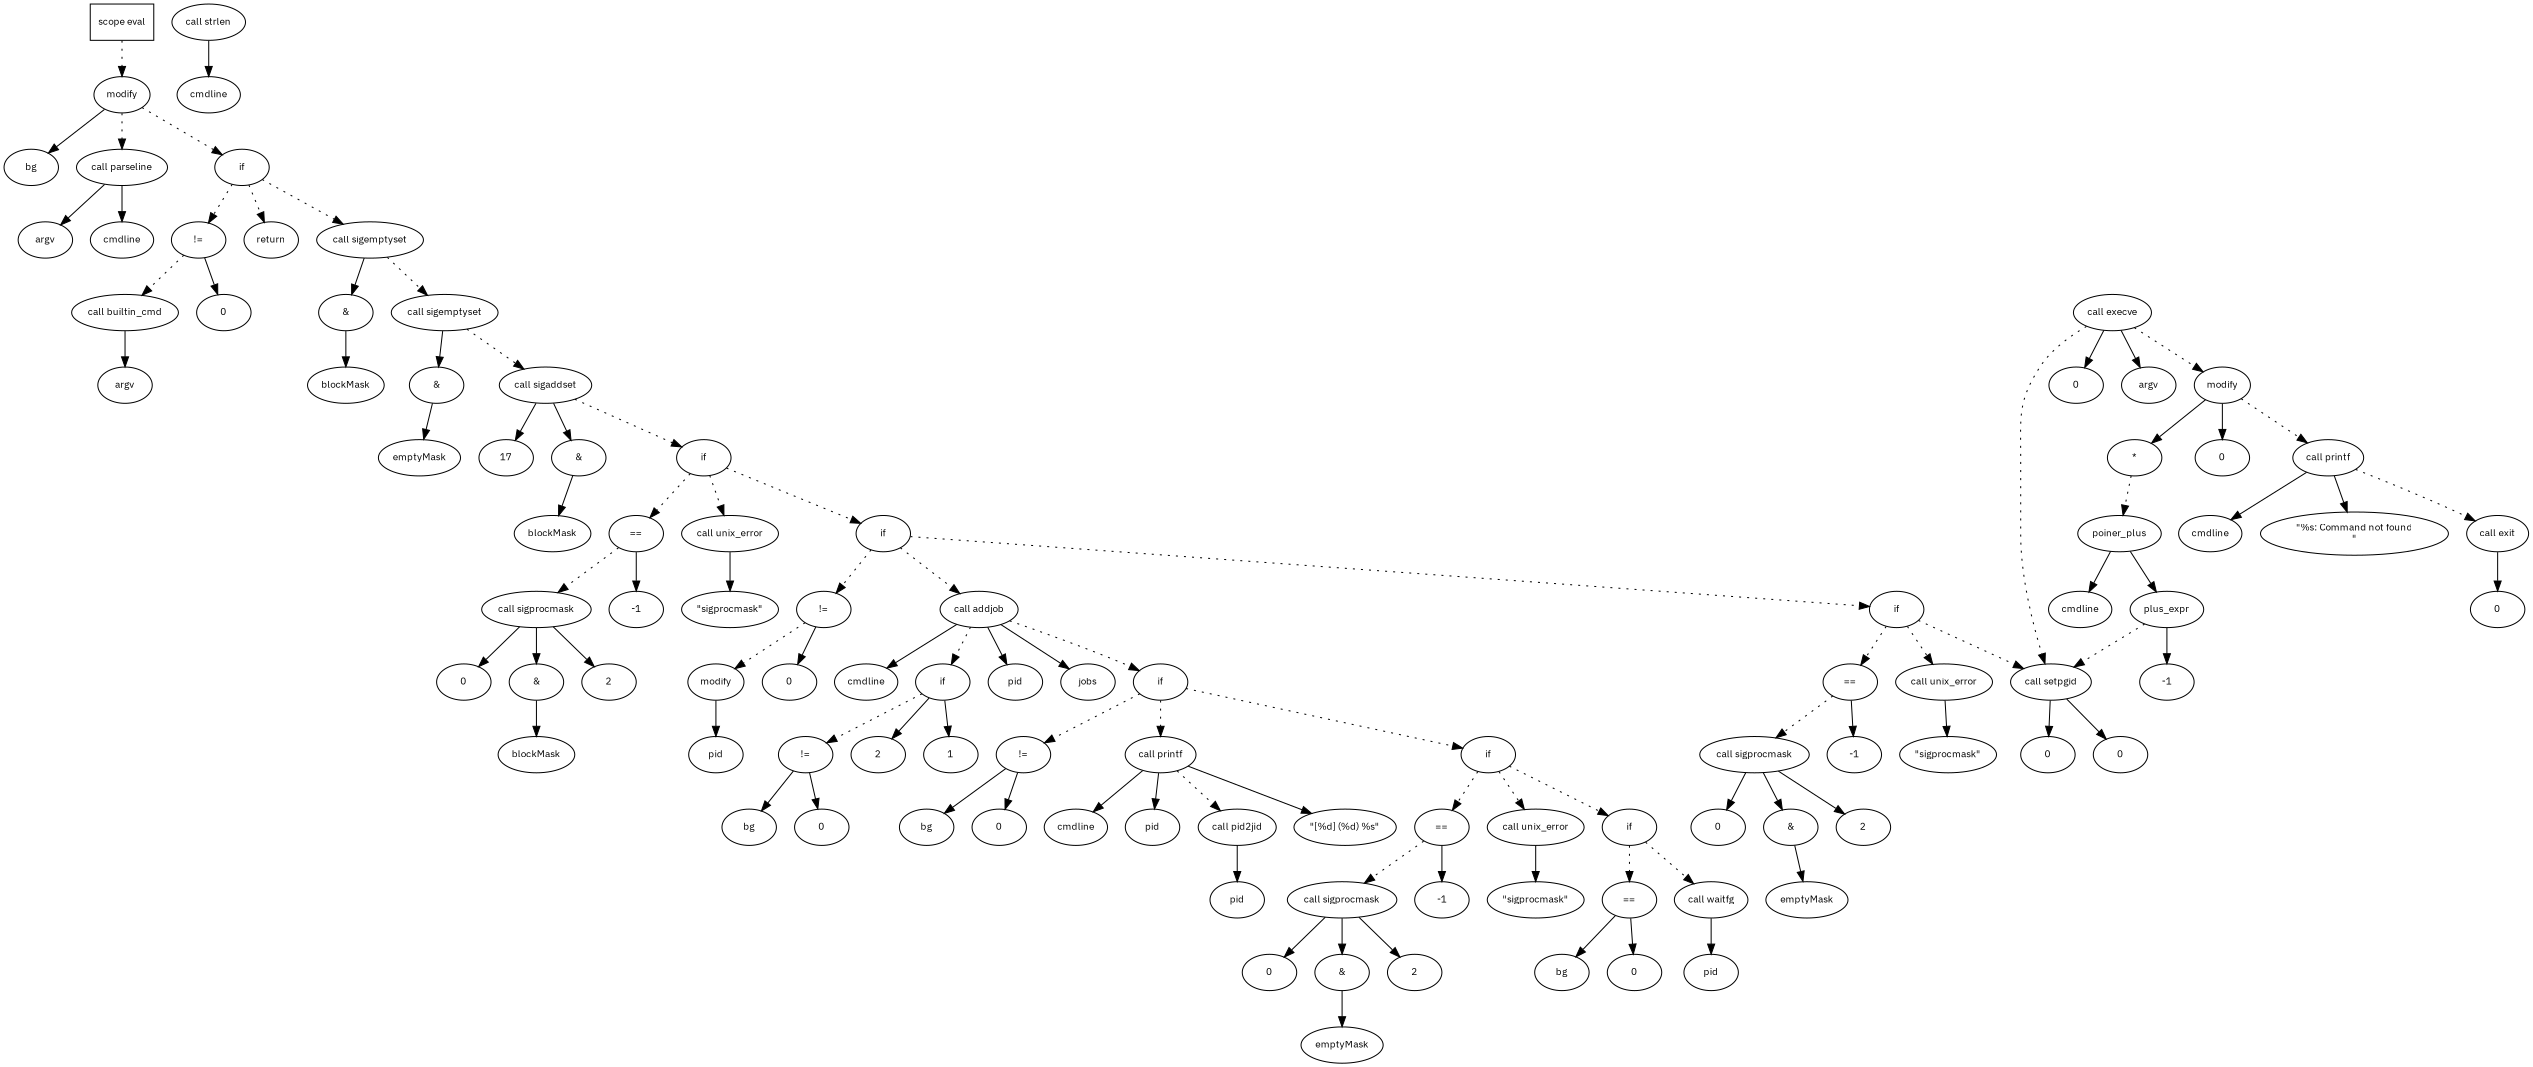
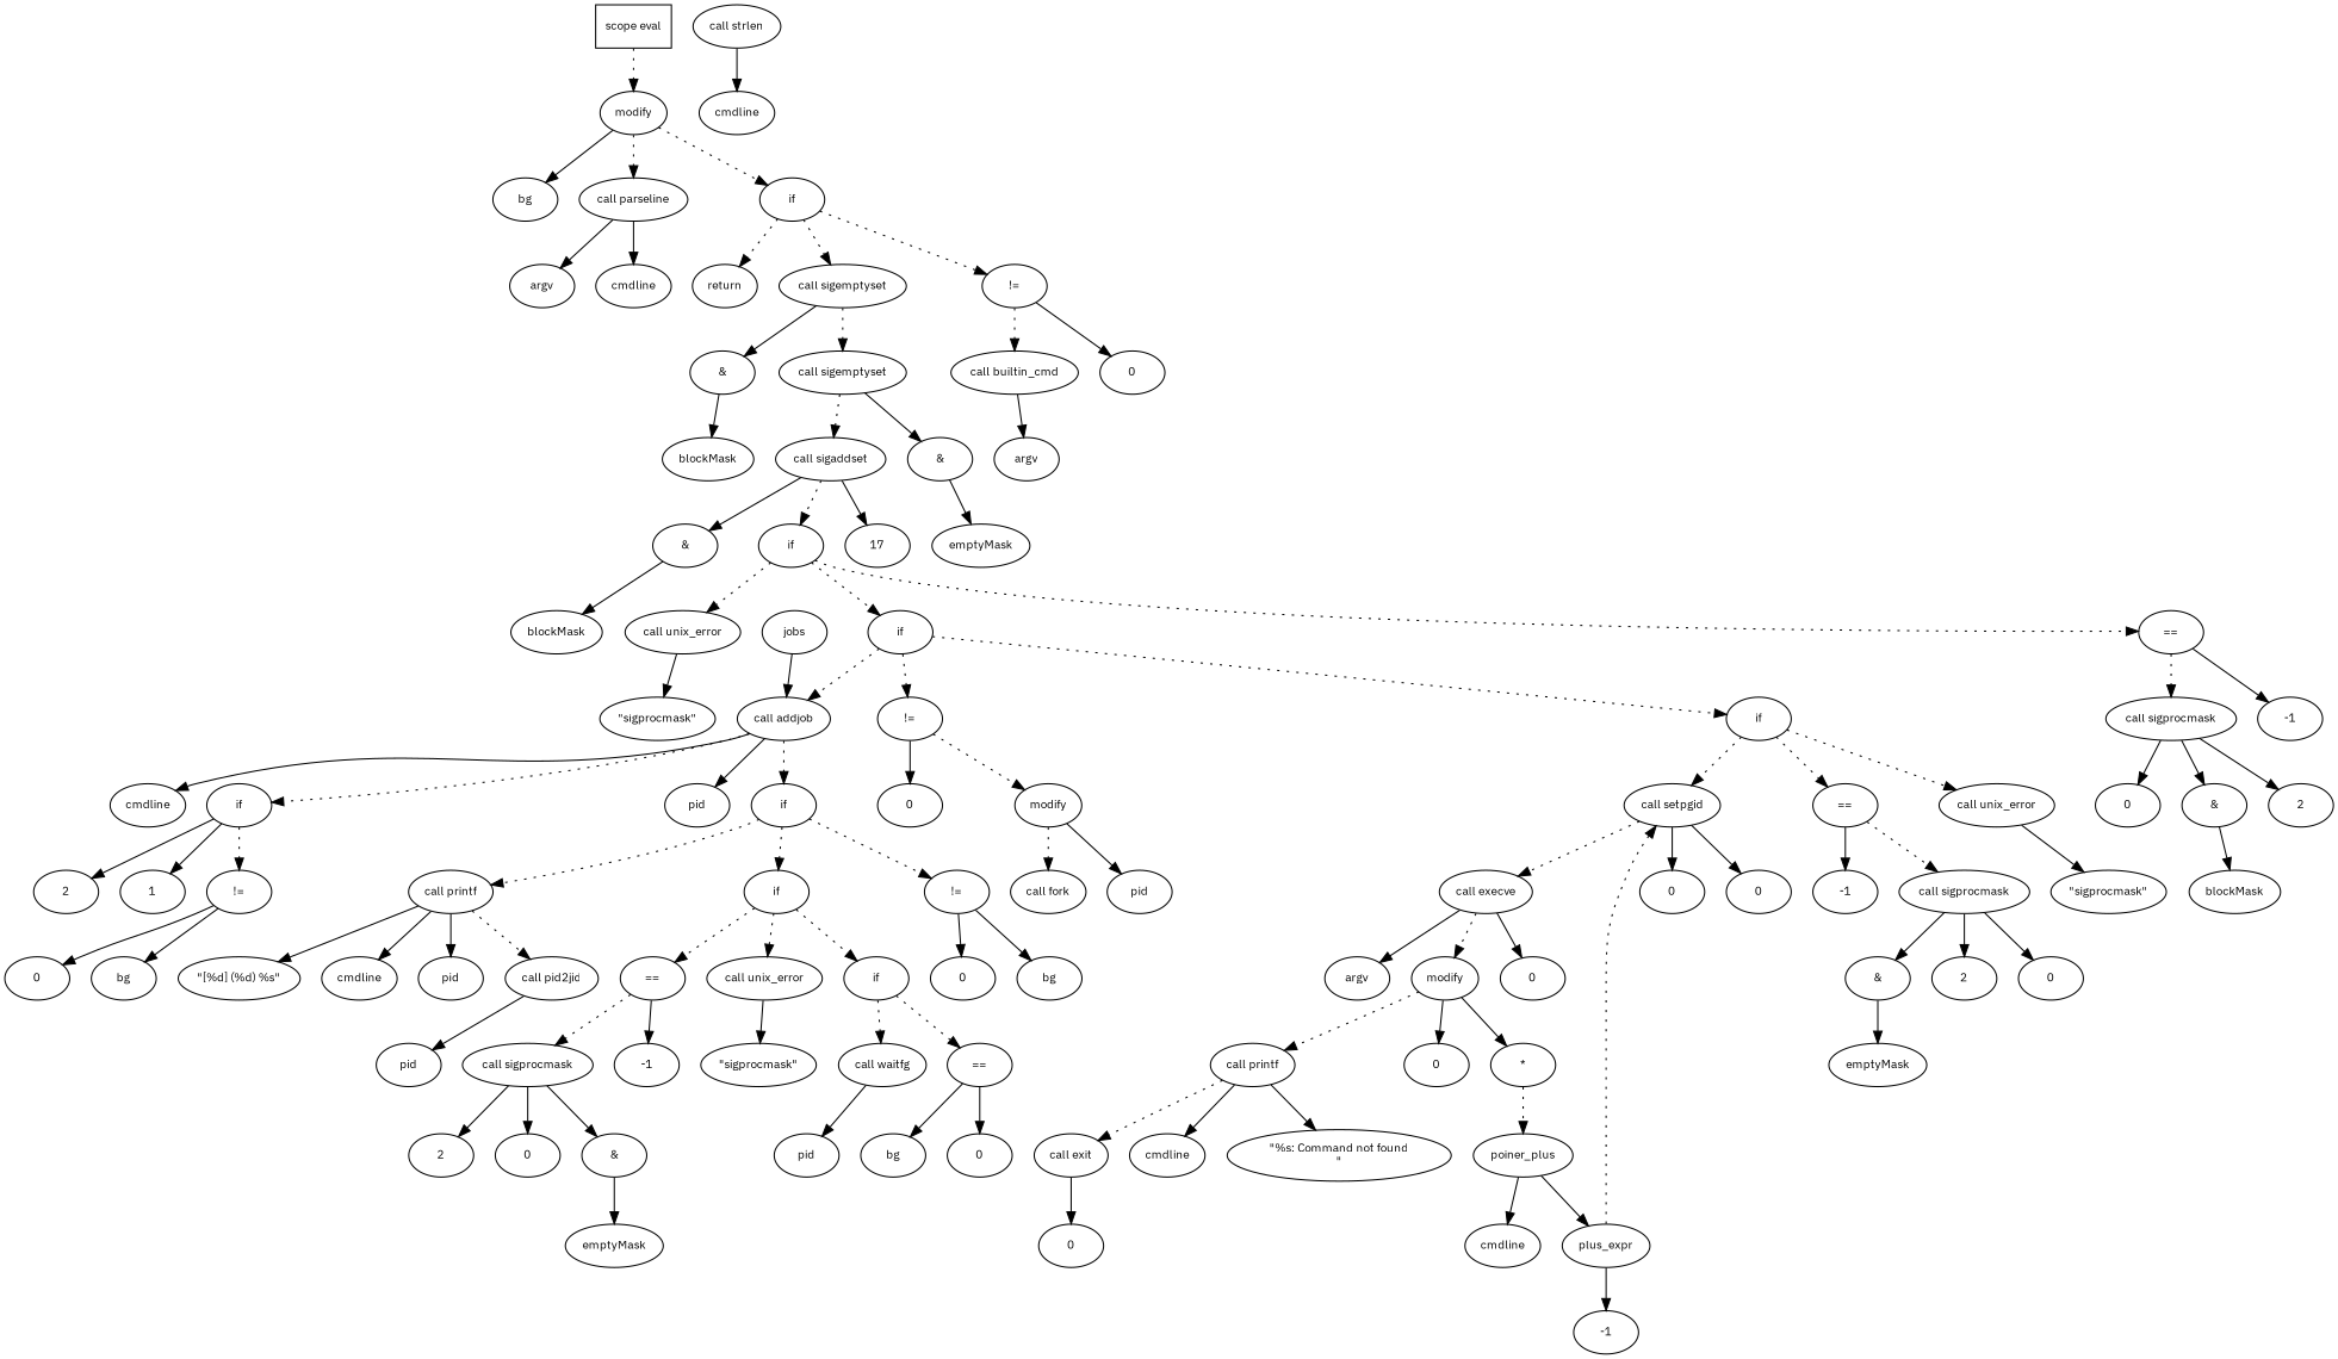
  digraph {
    fontname="IBM Plex Sans"
    fontsize=10
    node [fontname="IBM Plex Sans" fontsize=10 shape=ellipse]
    edge [fontname="IBM Plex Sans" fontsize=10]
    n1 [label="scope eval" shape=box]
    n2 [label=modify]
    n3 [label=bg]
    n4 [label="call parseline"]
    n5 [label=if]
    n6 [label=argv]
    n7 [label=cmdline]
    n8 [label="!="]
    n9 [label=return]
    n10 [label="call sigemptyset"]
    n11 [label="call builtin_cmd"]
    n12 [label=0]
    n13 [label="&"]
    n14 [label="call sigemptyset"]
    n15 [label=argv]
    n16 [label=blockMask]
    n17 [label="&"]
    n18 [label="call sigaddset"]
    n19 [label=emptyMask]
    n20 [label=17]
    n21 [label="&"]
    n22 [label=if]
    n23 [label=blockMask]
    n24 [label="=="]
    n25 [label="call unix_error"]
    n26 [label=if]
    n27 [label="call sigprocmask"]
    n28 [label=-1]
    n29 [label="\"sigprocmask\""]
    n30 [label="!="]
    n31 [label="call addjob"]
    n32 [label=if]
    n33 [label=0]
    n34 [label="&"]
    n35 [label=2]
    n36 [label=blockMask]
    n37 [label=modify]
    n38 [label=0]
    n39 [label=cmdline]
    n40 [label=if]
    n41 [label=pid]
    n42 [label=jobs]
    n43 [label=if]
    n44 [label="=="]
    n45 [label="call unix_error"]
    n46 [label="call setpgid"]
    n47 [label=pid]
+   n48 [label="call fork"]
    n49 [label="!="]
    n50 [label=2]
    n51 [label=1]
    n52 [label="!="]
    n53 [label="call printf"]
    n54 [label=if]
    n55 [label=bg]
    n56 [label=0]
    n57 [label=bg]
    n58 [label=0]
    n59 [label=cmdline]
    n60 [label=pid]
    n61 [label="call pid2jid"]
    n62 [label="\"[%d] (%d) %s\""]
    n63 [label="=="]
    n64 [label="call unix_error"]
    n65 [label=if]
    n66 [label=pid]
    n67 [label="call sigprocmask"]
    n68 [label=-1]
    n69 [label="\"sigprocmask\""]
    n70 [label="=="]
    n71 [label="call waitfg"]
    n72 [label=0]
    n73 [label="&"]
    n74 [label=2]
    n75 [label=emptyMask]
    n76 [label=bg]
    n77 [label=0]
    n78 [label=pid]
    n79 [label="call sigprocmask"]
    n80 [label=-1]
    n81 [label="\"sigprocmask\""]
    n82 [label=0]
    n83 [label=0]
    n84 [label="call execve"]
    n85 [label=0]
    n86 [label="&"]
    n87 [label=2]
    n88 [label=emptyMask]
    n89 [label=0]
    n90 [label=argv]
    n91 [label=modify]
    n92 [label="*"]
    n93 [label=0]
    n94 [label="call printf"]
    n95 [label=poiner_plus]
    n96 [label=cmdline]
    n97 [label="\"%s: Command not found\n\""]
    n98 [label="call exit"]
    n99 [label=cmdline]
    n100 [label=plus_expr]
    n101 [label=-1]
    n102 [label="call strlen"]
    n103 [label=cmdline]
    n104 [label=0]
    n1 -> n2 [style=dotted]
    n2 -> n3
    n2 -> n4 [style=dotted]
    n2 -> n5 [style=dotted]
    n4 -> n6
    n4 -> n7
    n5 -> n8 [style=dotted]
    n5 -> n9 [style=dotted]
    n5 -> n10 [style=dotted]
    n8 -> n11 [style=dotted]
    n8 -> n12
    n10 -> n13
    n10 -> n14 [style=dotted]
    n11 -> n15
    n13 -> n16
    n14 -> n17
    n14 -> n18 [style=dotted]
    n17 -> n19
    n18 -> n20
    n18 -> n21
    n18 -> n22 [style=dotted]
    n21 -> n23
    n22 -> n24 [style=dotted]
    n22 -> n25 [style=dotted]
    n22 -> n26 [style=dotted]
    n24 -> n27 [style=dotted]
    n24 -> n28
    n25 -> n29
    n26 -> n30 [style=dotted]
    n26 -> n31 [style=dotted]
    n26 -> n32 [style=dotted]
    n27 -> n33
    n27 -> n34
    n27 -> n35
    n30 -> n37 [style=dotted]
    n30 -> n38
    n31 -> n39
    n31 -> n40 [style=dotted]
    n31 -> n41
-   n31 -> n42
+   n42 -> n31
    n31 -> n43 [style=dotted]
    n32 -> n44 [style=dotted]
    n32 -> n45 [style=dotted]
    n32 -> n46 [style=dotted]
    n34 -> n36
    n37 -> n47
+   n37 -> n48 [style=dotted]
    n40 -> n49 [style=dotted]
    n40 -> n50
    n40 -> n51
    n43 -> n52 [style=dotted]
    n43 -> n53 [style=dotted]
    n43 -> n54 [style=dotted]
    n44 -> n79 [style=dotted]
    n44 -> n80
    n45 -> n81
    n46 -> n82
    n46 -> n83
-   n84 -> n46 [style=dotted]
+   n46 -> n84 [style=dotted]
    n49 -> n55
    n49 -> n56
    n52 -> n57
    n52 -> n58
    n53 -> n59
    n53 -> n60
    n53 -> n61 [style=dotted]
    n53 -> n62
    n54 -> n63 [style=dotted]
    n54 -> n64 [style=dotted]
    n54 -> n65 [style=dotted]
    n61 -> n66
    n63 -> n67 [style=dotted]
    n63 -> n68
    n64 -> n69
    n65 -> n70 [style=dotted]
    n65 -> n71 [style=dotted]
    n67 -> n72
    n67 -> n73
    n67 -> n74
    n70 -> n76
    n70 -> n77
    n71 -> n78
    n73 -> n75
    n79 -> n85
    n79 -> n86
    n79 -> n87
    n84 -> n89
    n84 -> n90
    n84 -> n91 [style=dotted]
    n86 -> n88
    n91 -> n92
    n91 -> n93
    n91 -> n94 [style=dotted]
    n92 -> n95 [style=dotted]
    n94 -> n96
    n94 -> n97
    n94 -> n98 [style=dotted]
    n95 -> n99
    n95 -> n100 [style=solid]
    n98 -> n104
    n100 -> n46 [style=dotted]
    n100 -> n101
    n102 -> n103
  }
